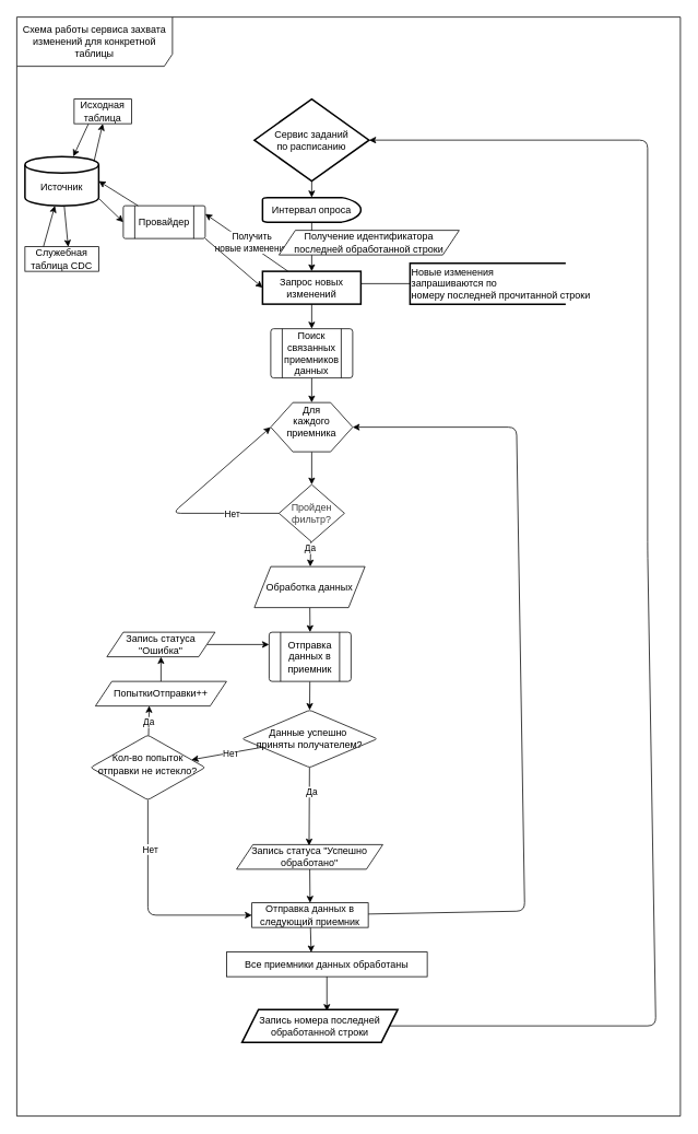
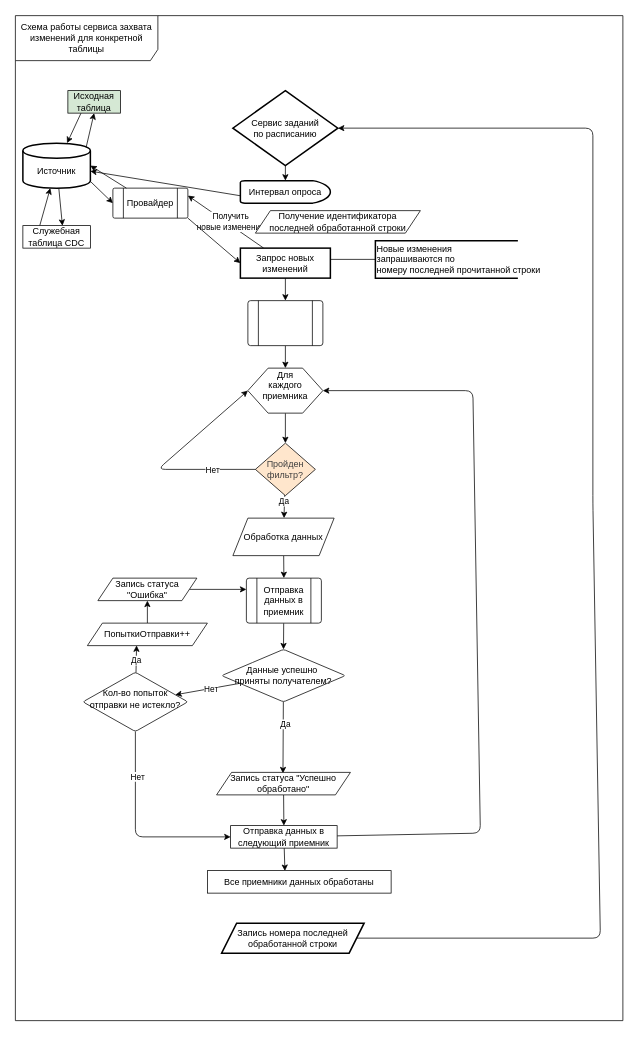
  <mxCell id="0" />
  <mxCell id="1" parent="0" />
  <mxCell id="2" value="&lt;div&gt;&lt;br&gt;&lt;/div&gt;Схема работы сервиса захвата изменений для конкретной таблицы&lt;div&gt;&lt;br&gt;&lt;/div&gt;" style="shape=umlFrame;whiteSpace=wrap;html=1;pointerEvents=0;recursiveResize=0;container=1;collapsible=0;width=190;height=60;" vertex="1" parent="1"><mxGeometry x="20" y="20" width="810" height="1340" as="geometry" /></mxCell>
  <mxCell id="3" style="edgeStyle=none;html=1;entryX=0.5;entryY=1;entryDx=0;entryDy=0;exitX=0.932;exitY=0.127;exitDx=0;exitDy=0;exitPerimeter=0;" edge="1" parent="2" source="4" target="14"><mxGeometry relative="1" as="geometry" /></mxCell>
  <mxCell id="4" value="&lt;div&gt;&lt;br&gt;&lt;/div&gt;Источник" style="strokeWidth=2;html=1;shape=mxgraph.flowchart.database;whiteSpace=wrap;" vertex="1" parent="2"><mxGeometry x="10" y="170" width="90" height="60" as="geometry" /></mxCell>
- <mxCell id="5" value="" style="edgeStyle=none;html=1;exitX=0.5;exitY=1;exitDx=0;exitDy=0;exitPerimeter=0;" edge="1" parent="2" source="12" target="10"><mxGeometry relative="1" as="geometry" /></mxCell>
+ <mxCell id="5" value="" style="edgeStyle=none;html=1;exitX=0.5;exitY=1;exitDx=0;exitDy=0;exitPerimeter=0;" edge="1" parent="2" source="12" target="4"><mxGeometry relative="1" as="geometry" /></mxCell>
  <mxCell id="6" value="Сервис заданий&lt;div&gt;по расписанию&lt;/div&gt;" style="strokeWidth=2;html=1;shape=mxgraph.flowchart.decision;whiteSpace=wrap;" vertex="1" parent="2"><mxGeometry x="290" y="100" width="140" height="100" as="geometry" /></mxCell>
  <mxCell id="7" style="edgeStyle=none;html=1;entryX=1;entryY=0.25;entryDx=0;entryDy=0;" edge="1" parent="2" source="10" target="19"><mxGeometry relative="1" as="geometry" /></mxCell>
  <mxCell id="8" value="Получить&lt;div&gt;новые изменения&lt;/div&gt;" style="edgeLabel;html=1;align=center;verticalAlign=middle;resizable=0;points=[];" vertex="1" connectable="0" parent="7"><mxGeometry x="0.206" y="2" relative="1" as="geometry"><mxPoint x="17" y="5" as="offset" /></mxGeometry></mxCell>
  <mxCell id="9" value="" style="edgeStyle=none;html=1;entryX=0.5;entryY=0;entryDx=0;entryDy=0;" edge="1" parent="2" source="10" target="25"><mxGeometry relative="1" as="geometry"><mxPoint x="360" y="395" as="targetPoint" /></mxGeometry></mxCell>
  <mxCell id="10" value="Запрос новых изменений" style="whiteSpace=wrap;html=1;strokeWidth=2;" vertex="1" parent="2"><mxGeometry x="300" y="310" width="120" height="40" as="geometry" /></mxCell>
  <mxCell id="11" value="" style="edgeStyle=none;html=1;exitX=0.5;exitY=1;exitDx=0;exitDy=0;exitPerimeter=0;" edge="1" parent="2" source="6" target="12"><mxGeometry relative="1" as="geometry"><mxPoint x="390" y="340" as="sourcePoint" /><mxPoint x="390" y="430" as="targetPoint" /></mxGeometry></mxCell>
  <mxCell id="12" value="Интервал опроса" style="strokeWidth=2;html=1;shape=mxgraph.flowchart.delay;whiteSpace=wrap;" vertex="1" parent="2"><mxGeometry x="300" y="220" width="120" height="30" as="geometry" /></mxCell>
  <mxCell id="13" style="edgeStyle=none;html=1;exitX=0.25;exitY=1;exitDx=0;exitDy=0;" edge="1" parent="2" source="14" target="4"><mxGeometry relative="1" as="geometry" /></mxCell>
- <mxCell id="14" value="Исходная таблица" style="html=1;whiteSpace=wrap;" vertex="1" parent="2"><mxGeometry x="70" y="100" width="70" height="30" as="geometry" /></mxCell>
+ <mxCell id="14" value="Исходная таблица" style="html=1;whiteSpace=wrap;fillColor=#d5e8d4;" vertex="1" parent="2"><mxGeometry x="70" y="100" width="70" height="30" as="geometry" /></mxCell>
  <mxCell id="15" style="edgeStyle=none;html=1;exitX=0.25;exitY=0;exitDx=0;exitDy=0;" edge="1" parent="2" source="16" target="4"><mxGeometry relative="1" as="geometry" /></mxCell>
  <mxCell id="16" value="Служебная таблица CDC" style="html=1;whiteSpace=wrap;" vertex="1" parent="2"><mxGeometry x="10" y="280" width="90" height="30" as="geometry" /></mxCell>
  <mxCell id="17" style="edgeStyle=none;html=1;entryX=0.586;entryY=0.004;entryDx=0;entryDy=0;entryPerimeter=0;" edge="1" parent="2" source="4" target="16"><mxGeometry relative="1" as="geometry" /></mxCell>
  <mxCell id="18" style="edgeStyle=none;html=1;exitX=1;exitY=1;exitDx=0;exitDy=0;entryX=0;entryY=0.5;entryDx=0;entryDy=0;" edge="1" parent="2" source="19" target="10"><mxGeometry relative="1" as="geometry" /></mxCell>
  <mxCell id="19" value="" style="verticalLabelPosition=bottom;verticalAlign=top;html=1;shape=process;whiteSpace=wrap;rounded=1;size=0.14;arcSize=6;" vertex="1" parent="2"><mxGeometry x="130" y="230" width="100" height="40" as="geometry" /></mxCell>
  <mxCell id="20" style="edgeStyle=none;html=1;entryX=1;entryY=0.5;entryDx=0;entryDy=0;entryPerimeter=0;" edge="1" parent="2" source="19" target="4"><mxGeometry relative="1" as="geometry" /></mxCell>
  <mxCell id="21" style="edgeStyle=none;html=1;entryX=0;entryY=0.5;entryDx=0;entryDy=0;exitX=1;exitY=0.85;exitDx=0;exitDy=0;exitPerimeter=0;" edge="1" parent="2" source="4" target="19"><mxGeometry relative="1" as="geometry" /></mxCell>
  <mxCell id="22" value="Новые изменения&lt;div&gt;запрашиваются по&amp;nbsp;&lt;/div&gt;&lt;div&gt;номеру последней прочитанной строки&lt;/div&gt;" style="strokeWidth=2;html=1;shape=mxgraph.flowchart.annotation_1;align=left;pointerEvents=1;" vertex="1" parent="2"><mxGeometry x="480" y="300" width="190" height="50" as="geometry" /></mxCell>
  <mxCell id="23" value="" style="endArrow=none;html=1;entryX=0;entryY=0.5;entryDx=0;entryDy=0;entryPerimeter=0;" edge="1" parent="2" target="22"><mxGeometry width="50" height="50" relative="1" as="geometry"><mxPoint x="420" y="325" as="sourcePoint" /><mxPoint x="480" y="280" as="targetPoint" /></mxGeometry></mxCell>
  <mxCell id="24" style="edgeStyle=none;html=1;entryX=0.5;entryY=0;entryDx=0;entryDy=0;" edge="1" parent="2" source="25" target="29"><mxGeometry relative="1" as="geometry" /></mxCell>
  <mxCell id="25" value="" style="verticalLabelPosition=bottom;verticalAlign=top;html=1;shape=process;whiteSpace=wrap;rounded=1;size=0.14;arcSize=6;" vertex="1" parent="2"><mxGeometry x="310" y="380" width="100" height="60" as="geometry" /></mxCell>
- <mxCell id="26" value="&lt;span style=&quot;color: rgb(0, 0, 0);&quot;&gt;Поиск связанных приемников данных&lt;/span&gt;" style="text;html=1;align=center;verticalAlign=middle;whiteSpace=wrap;rounded=0;" vertex="1" parent="2"><mxGeometry x="330" y="395" width="60" height="30" as="geometry" /></mxCell>
  <mxCell id="27" value="&lt;span style=&quot;color: rgb(0, 0, 0);&quot;&gt;Провайдер&lt;/span&gt;" style="text;html=1;align=center;verticalAlign=middle;whiteSpace=wrap;rounded=0;" vertex="1" parent="2"><mxGeometry x="150" y="235" width="60" height="30" as="geometry" /></mxCell>
  <mxCell id="28" value="" style="edgeStyle=none;html=1;" edge="1" parent="2" source="29" target="33"><mxGeometry relative="1" as="geometry" /></mxCell>
  <mxCell id="29" value="&lt;div&gt;&lt;br&gt;&lt;/div&gt;" style="verticalLabelPosition=bottom;verticalAlign=top;html=1;shape=hexagon;perimeter=hexagonPerimeter2;arcSize=6;size=0.27;" vertex="1" parent="2"><mxGeometry x="310" y="470" width="100" height="60" as="geometry" /></mxCell>
  <mxCell id="30" value="Для каждого приемника&lt;div style=&quot;color: rgb(63, 63, 63); scrollbar-color: rgb(226, 226, 226) rgb(251, 251, 251);&quot;&gt;&lt;br style=&quot;color: rgb(63, 63, 63); scrollbar-color: rgb(226, 226, 226) rgb(251, 251, 251); text-wrap-mode: nowrap;&quot;&gt;&lt;/div&gt;" style="text;html=1;align=center;verticalAlign=middle;whiteSpace=wrap;rounded=0;" vertex="1" parent="2"><mxGeometry x="330" y="485" width="60" height="30" as="geometry" /></mxCell>
  <mxCell id="31" style="edgeStyle=none;html=1;" edge="1" parent="2" source="33" target="37"><mxGeometry relative="1" as="geometry" /></mxCell>
  <mxCell id="32" value="Да" style="edgeLabel;html=1;align=center;verticalAlign=middle;resizable=0;points=[];" vertex="1" connectable="0" parent="31"><mxGeometry x="-0.456" y="-1" relative="1" as="geometry"><mxPoint as="offset" /></mxGeometry></mxCell>
- <mxCell id="33" value="&lt;div&gt;&lt;br&gt;&lt;/div&gt;&lt;div&gt;&lt;span style=&quot;color: rgb(63, 63, 63); background-color: transparent;&quot;&gt;Пройден фильтр?&lt;/span&gt;&lt;/div&gt;" style="rhombus;whiteSpace=wrap;html=1;verticalAlign=top;arcSize=6;" vertex="1" parent="2"><mxGeometry x="320" y="570" width="80" height="70" as="geometry" /></mxCell>
+ <mxCell id="33" value="&lt;div&gt;&lt;br&gt;&lt;/div&gt;&lt;div&gt;&lt;span style=&quot;color: rgb(63, 63, 63); background-color: transparent;&quot;&gt;Пройден фильтр?&lt;/span&gt;&lt;/div&gt;" style="rhombus;whiteSpace=wrap;html=1;verticalAlign=top;arcSize=6;fillColor=#ffe6cc;" vertex="1" parent="2"><mxGeometry x="320" y="570" width="80" height="70" as="geometry" /></mxCell>
  <mxCell id="34" value="" style="endArrow=classic;html=1;entryX=0;entryY=0.5;entryDx=0;entryDy=0;exitX=0;exitY=0.5;exitDx=0;exitDy=0;" edge="1" parent="2" source="33" target="29"><mxGeometry width="50" height="50" relative="1" as="geometry"><mxPoint x="350" y="620" as="sourcePoint" /><mxPoint x="400" y="570" as="targetPoint" /><Array as="points"><mxPoint x="190" y="605" /></Array></mxGeometry></mxCell>
  <mxCell id="35" value="Нет" style="edgeLabel;html=1;align=center;verticalAlign=middle;resizable=0;points=[];" vertex="1" connectable="0" parent="34"><mxGeometry x="-0.602" relative="1" as="geometry"><mxPoint as="offset" /></mxGeometry></mxCell>
  <mxCell id="36" value="" style="edgeStyle=none;html=1;" edge="1" parent="2" source="37"><mxGeometry relative="1" as="geometry"><mxPoint x="358" y="750" as="targetPoint" /></mxGeometry></mxCell>
  <mxCell id="37" value="Обработка данных" style="shape=parallelogram;perimeter=parallelogramPerimeter;whiteSpace=wrap;html=1;fixedSize=1;" vertex="1" parent="2"><mxGeometry x="290" y="670" width="135" height="50" as="geometry" /></mxCell>
  <mxCell id="38" value="" style="edgeStyle=none;html=1;entryX=0.5;entryY=0;entryDx=0;entryDy=0;" edge="1" parent="2" source="39" target="45"><mxGeometry relative="1" as="geometry"><mxPoint x="358.255" y="840" as="targetPoint" /></mxGeometry></mxCell>
  <mxCell id="39" value="" style="verticalLabelPosition=bottom;verticalAlign=top;html=1;shape=process;whiteSpace=wrap;rounded=1;size=0.14;arcSize=6;" vertex="1" parent="2"><mxGeometry x="308" y="750" width="100" height="60" as="geometry" /></mxCell>
  <mxCell id="40" value="Отправка данных в приемник" style="text;html=1;align=center;verticalAlign=middle;whiteSpace=wrap;rounded=0;" vertex="1" parent="2"><mxGeometry x="328" y="765" width="60" height="30" as="geometry" /></mxCell>
  <mxCell id="41" value="" style="edgeStyle=none;html=1;" edge="1" parent="2" source="45"><mxGeometry relative="1" as="geometry"><mxPoint x="356.794" y="1010.271" as="targetPoint" /></mxGeometry></mxCell>
  <mxCell id="42" value="Да" style="edgeLabel;html=1;align=center;verticalAlign=middle;resizable=0;points=[];" vertex="1" connectable="0" parent="41"><mxGeometry x="-0.37" y="2" relative="1" as="geometry"><mxPoint as="offset" /></mxGeometry></mxCell>
  <mxCell id="43" style="edgeStyle=none;html=1;" edge="1" parent="2" source="45" target="52"><mxGeometry relative="1" as="geometry" /></mxCell>
  <mxCell id="44" value="Нет" style="edgeLabel;html=1;align=center;verticalAlign=middle;resizable=0;points=[];" vertex="1" connectable="0" parent="43"><mxGeometry x="-0.115" relative="1" as="geometry"><mxPoint as="offset" /></mxGeometry></mxCell>
  <mxCell id="45" value="&lt;div&gt;&lt;br&gt;&lt;/div&gt;&lt;div&gt;Данные успешно&amp;nbsp;&lt;/div&gt;&lt;div&gt;приняты получателем?&lt;/div&gt;" style="rhombus;whiteSpace=wrap;html=1;verticalAlign=top;rounded=1;arcSize=6;" vertex="1" parent="2"><mxGeometry x="275" y="845" width="165" height="70" as="geometry" /></mxCell>
  <mxCell id="46" style="edgeStyle=none;html=1;entryX=0;entryY=0.25;entryDx=0;entryDy=0;" edge="1" parent="2" source="47" target="39"><mxGeometry relative="1" as="geometry" /></mxCell>
  <mxCell id="47" value="Запись статуса &quot;Ошибка&quot;" style="shape=parallelogram;perimeter=parallelogramPerimeter;whiteSpace=wrap;html=1;fixedSize=1;" vertex="1" parent="2"><mxGeometry x="110" y="750" width="132" height="30" as="geometry" /></mxCell>
  <mxCell id="48" style="edgeStyle=none;html=1;entryX=0.5;entryY=1;entryDx=0;entryDy=0;" edge="1" parent="2" source="49" target="47"><mxGeometry relative="1" as="geometry" /></mxCell>
  <mxCell id="49" value="ПопыткиОтправки++" style="shape=parallelogram;perimeter=parallelogramPerimeter;whiteSpace=wrap;html=1;fixedSize=1;" vertex="1" parent="2"><mxGeometry x="96" y="810" width="160" height="30" as="geometry" /></mxCell>
  <mxCell id="50" style="edgeStyle=none;html=1;entryX=0;entryY=0.5;entryDx=0;entryDy=0;" edge="1" parent="2" source="52" target="60"><mxGeometry relative="1" as="geometry"><Array as="points"><mxPoint x="160" y="1095" /></Array></mxGeometry></mxCell>
  <mxCell id="51" value="Нет" style="edgeLabel;html=1;align=center;verticalAlign=middle;resizable=0;points=[];" vertex="1" connectable="0" parent="50"><mxGeometry x="-0.553" y="2" relative="1" as="geometry"><mxPoint as="offset" /></mxGeometry></mxCell>
  <mxCell id="52" value="&lt;div&gt;&lt;br&gt;&lt;/div&gt;Кол-во попыток отправки не истекло?" style="rhombus;whiteSpace=wrap;html=1;verticalAlign=top;rounded=1;arcSize=6;" vertex="1" parent="2"><mxGeometry x="90" y="875.5" width="140" height="79" as="geometry" /></mxCell>
  <mxCell id="53" style="edgeStyle=none;html=1;entryX=0.41;entryY=0.99;entryDx=0;entryDy=0;entryPerimeter=0;" edge="1" parent="2" source="52" target="49"><mxGeometry relative="1" as="geometry" /></mxCell>
  <mxCell id="54" value="Да" style="edgeLabel;html=1;align=center;verticalAlign=middle;resizable=0;points=[];" vertex="1" connectable="0" parent="53"><mxGeometry x="-0.104" y="1" relative="1" as="geometry"><mxPoint as="offset" /></mxGeometry></mxCell>
  <mxCell id="55" style="edgeStyle=none;html=1;entryX=0.5;entryY=0;entryDx=0;entryDy=0;" edge="1" parent="2" source="56" target="60"><mxGeometry relative="1" as="geometry" /></mxCell>
  <mxCell id="56" value="Запись статуса &quot;Успешно обработано&quot;" style="shape=parallelogram;perimeter=parallelogramPerimeter;whiteSpace=wrap;html=1;fixedSize=1;" vertex="1" parent="2"><mxGeometry x="268.25" y="1009" width="178.5" height="30" as="geometry" /></mxCell>
  <mxCell id="57" value="Получение идентификатора последней обработанной строки" style="shape=parallelogram;perimeter=parallelogramPerimeter;whiteSpace=wrap;html=1;fixedSize=1;" vertex="1" parent="2"><mxGeometry x="320" y="260" width="220" height="30" as="geometry" /></mxCell>
  <mxCell id="58" style="edgeStyle=none;html=1;entryX=1;entryY=0.5;entryDx=0;entryDy=0;" edge="1" parent="2" source="60" target="29"><mxGeometry relative="1" as="geometry"><Array as="points"><mxPoint x="620" y="1090" /><mxPoint x="610" y="500" /></Array></mxGeometry></mxCell>
  <mxCell id="59" value="" style="edgeStyle=none;html=1;entryX=0.422;entryY=0.015;entryDx=0;entryDy=0;entryPerimeter=0;" edge="1" parent="2" source="60" target="62"><mxGeometry relative="1" as="geometry"><mxPoint x="358" y="1130" as="targetPoint" /></mxGeometry></mxCell>
  <mxCell id="60" value="Отправка данных в следующий приемник" style="rounded=0;whiteSpace=wrap;html=1;" vertex="1" parent="2"><mxGeometry x="287" y="1080" width="142" height="30" as="geometry" /></mxCell>
  <mxCell id="61" value="Запись номера последней обработанной строки" style="shape=parallelogram;perimeter=parallelogramPerimeter;whiteSpace=wrap;html=1;fixedSize=1;strokeWidth=2;" vertex="1" parent="2"><mxGeometry x="275" y="1210" width="190" height="40" as="geometry" /></mxCell>
  <mxCell id="62" value="Все приемники данных обработаны" style="rounded=0;whiteSpace=wrap;html=1;" vertex="1" parent="2"><mxGeometry x="256" y="1140" width="245" height="30" as="geometry" /></mxCell>
- <mxCell id="63" style="edgeStyle=none;html=1;entryX=0.545;entryY=0.05;entryDx=0;entryDy=0;entryPerimeter=0;" edge="1" parent="2" source="62" target="61"><mxGeometry relative="1" as="geometry" /></mxCell>
  <mxCell id="64" style="edgeStyle=none;html=1;entryX=1;entryY=0.5;entryDx=0;entryDy=0;entryPerimeter=0;" edge="1" parent="2" source="61" target="6"><mxGeometry relative="1" as="geometry"><Array as="points"><mxPoint x="780" y="1230" /><mxPoint x="770" y="650" /><mxPoint x="770" y="150" /></Array></mxGeometry></mxCell>
